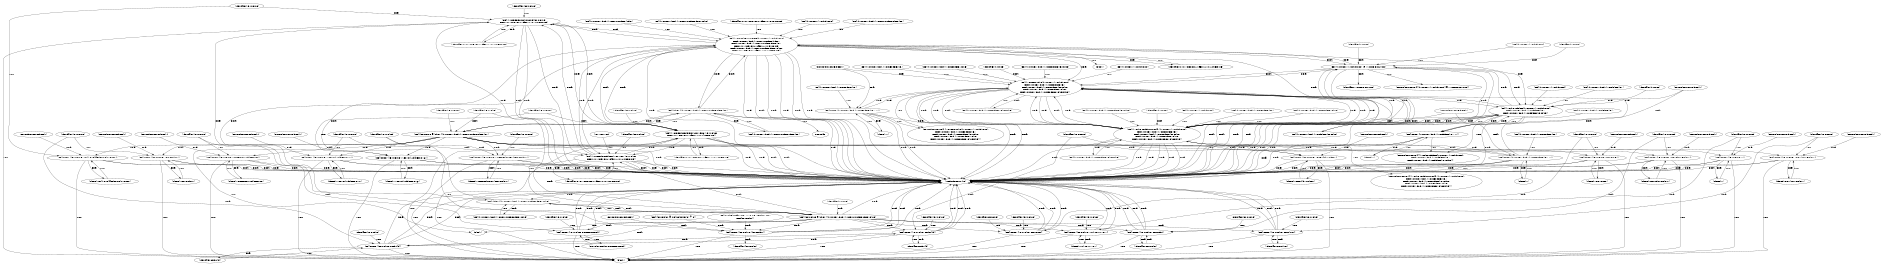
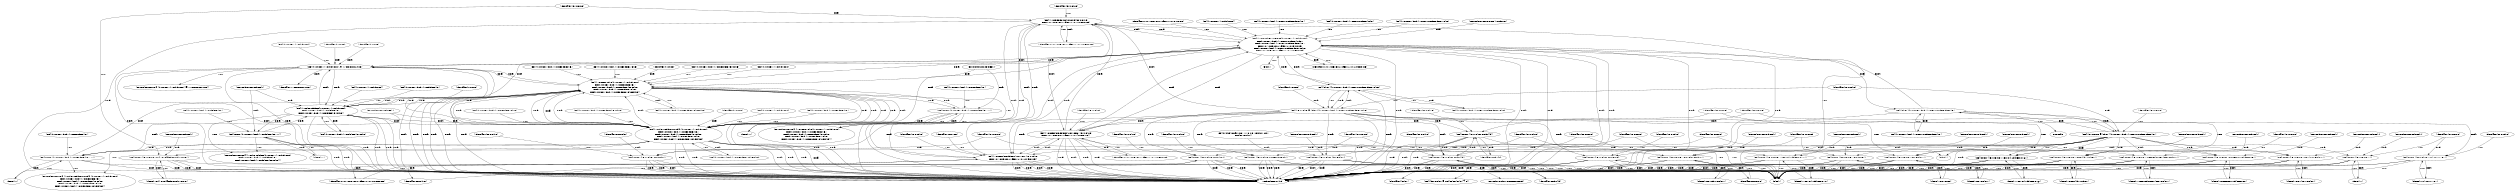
  digraph {
    fontname="DejaVu Sans"
    node [fontname="DejaVu Sans"]
    edge [fontname="DejaVu Sans"]
    n1 [label="(Call,kvp_get_domain_name(key_value,\n\t\t\t\t\tHV_KVP_EXCHANGE_MAX_VALUE_SIZE))"]
    n2 [label="(Call,kvp_pool_enumerate(hv_msg->kvp_hdr.pool,\n\t\t\t\t\thv_msg->body.kvp_enum_data.index,\n\t\t\t\t\thv_msg->body.kvp_enum_data.data.key,\n\t\t\t\t\tHV_KVP_EXCHANGE_MAX_KEY_SIZE,\n\t\t\t\t\thv_msg->body.kvp_enum_data.data.value,\n\t\t\t\t\tHV_KVP_EXCHANGE_MAX_VALUE_SIZE))"]
    n3 [label="(Call,kvp_get_ip_address(AF_INET6, key_value,\n\t\t\t\t\tHV_KVP_EXCHANGE_MAX_VALUE_SIZE))"]
    n4 [label="(Call,kvp_get_ip_address(AF_INET, key_value,\n\t\t\t\t\tHV_KVP_EXCHANGE_MAX_VALUE_SIZE))"]
    n5 [label="(MethodReturn,int)"]
    n6 [label="(Identifier,HV_KVP_EXCHANGE_MAX_VALUE_SIZE)"]
    n7 [label="(Block,)"]
    n8 [label="(Call,(char *)hv_msg->body.kvp_enum_data.data.value)"]
    n9 [label="(Call,hv_msg->kvp_hdr.pool != KVP_POOL_AUTO)"]
    n10 [label="(Call,kvp_get_value(hv_msg->kvp_hdr.pool,\n\t\t\t\t\thv_msg->body.kvp_set.data.key,\n\t\t\t\t\thv_msg->body.kvp_set.data.key_size,\n\t\t\t\t\thv_msg->body.kvp_set.data.value,\n\t\t\t\t\thv_msg->body.kvp_set.data.value_size))"]
    n11 [label="(Call,kvp_key_delete(hv_msg->kvp_hdr.pool,\n\t\t\t\t\thv_msg->body.kvp_delete.key,\n\t\t\t\t\thv_msg->body.kvp_delete.key_size))"]
    n12 [label="(Call,kvp_key_add_or_modify(hv_msg->kvp_hdr.pool,\n\t\t\t\t\thv_msg->body.kvp_set.data.key,\n\t\t\t\t\thv_msg->body.kvp_set.data.key_size,\n\t\t\t\t\thv_msg->body.kvp_set.data.value,\n\t\t\t\t\thv_msg->body.kvp_set.data.value_size))"]
    n13 [label="(Call,(char *)hv_msg->body.kvp_enum_data.data.key)"]
    n14 [label="(Block,)"]
    n15 [label="(Identifier,HV_KVP_EXCHANGE_MAX_VALUE_SIZE)"]
    n16 [label="(Identifier,HV_KVP_EXCHANGE_MAX_VALUE_SIZE)"]
    n17 [label="(Identifier,HV_KVP_EXCHANGE_MAX_VALUE_SIZE)"]
    n18 [label="(Call,key_value = (char *)hv_msg->body.kvp_enum_data.data.value)"]
    n19 [label="(Call,strcpy(key_value, lic_version))"]
    n20 [label="(Call,strcpy(key_value, os_build))"]
    n21 [label="(Call,strcpy(key_value, os_build))"]
    n22 [label="(Call,strcpy(key_value, os_name))"]
    n23 [label="(Call,strcpy(key_value, os_major))"]
    n24 [label="(Call,strcpy(key_value, os_minor))"]
    n25 [label="(Call,strcpy(key_value, processor_arch))"]
    n26 [label="(Call,strcpy(key_value, \"Unknown Key\"))"]
    n27 [label="(Block,)"]
    n28 [label="(Call,hv_msg->body.kvp_enum_data.data.value)"]
-   n29 [label="(Identifier,lic_version)"]
+   n29 [label="(Identifier,lic_key)"]
    n30 [label="(Identifier,os_build)"]
    n31 [label="(Identifier,os_build)"]
    n32 [label="(Identifier,os_name)"]
    n33 [label="(Identifier,os_major)"]
    n34 [label="(Identifier,os_minor)"]
    n35 [label="(OSMajorVersion,processor_arch)"]
    n36 [label="(Literal,\"Unknown Key\")"]
    n37 [label="(ControlStructure,if (hv_msg->kvp_hdr.pool != KVP_POOL_AUTO))"]
    n38 [label="(Identifier,KVP_POOL_AUTO)"]
    n39 [label="(Call,strcpy(hv_msg->body.kvp_set.data.key, \"\"))"]
    n40 [label="(ControlStructure,if (kvp_get_value(hv_msg->kvp_hdr.pool,\n\t\t\t\t\thv_msg->body.kvp_set.data.key,\n\t\t\t\t\thv_msg->body.kvp_set.data.key_size,\n\t\t\t\t\thv_msg->body.kvp_set.data.value,\n\t\t\t\t\thv_msg->body.kvp_set.data.value_size)))"]
    n41 [label="(Call,hv_msg->body.kvp_set.data.value_size)"]
    n42 [label="(Call,strcpy(hv_msg->body.kvp_delete.key, \"\"))"]
    n43 [label="(ControlStructure,if (kvp_key_delete(hv_msg->kvp_hdr.pool,\n\t\t\t\t\thv_msg->body.kvp_delete.key,\n\t\t\t\t\thv_msg->body.kvp_delete.key_size)))"]
    n44 [label="(Call,hv_msg->body.kvp_delete.key_size)"]
    n45 [label="(Call,strcpy(hv_msg->body.kvp_set.data.key, \"\"))"]
    n46 [label="(ControlStructure,if (kvp_key_add_or_modify(hv_msg->kvp_hdr.pool,\n\t\t\t\t\thv_msg->body.kvp_set.data.key,\n\t\t\t\t\thv_msg->body.kvp_set.data.key_size,\n\t\t\t\t\thv_msg->body.kvp_set.data.value,\n\t\t\t\t\thv_msg->body.kvp_set.data.value_size)))"]
    n47 [label="(Call,hv_msg->body.kvp_set.data.value_size)"]
    n48 [label="(Call,key_name = (char *)hv_msg->body.kvp_enum_data.data.key)"]
    n49 [label="(Call,hv_msg->body.kvp_enum_data.data.key)"]
    1000595
    n51 [label="(Literal,\"\")"]
    n52 [label="(Literal,\"\")"]
    n53 [label="(Literal,\"\")"]
    n54 [label="(Call,strcpy(key_name, \"FullyQualifiedDomainName\"))"]
    n55 [label="(Call,strcpy(key_name, \"IntegrationServicesVersion\"))"]
    n56 [label="(Call,strcpy(key_name, \"NetworkAddressIPv4\"))"]
    n57 [label="(Call,strcpy(key_name, \"NetworkAddressIPv6\"))"]
    n58 [label="(Call,strcpy(key_name, \"OSBuildNumber\"))"]
    n59 [label="(Call,strcpy(key_name, \"OSName\"))"]
    n60 [label="(Call,strcpy(key_name, \"OSMajorVersion\"))"]
    n61 [label="(Call,strcpy(key_name, \"OSMinorVersion\"))"]
    n62 [label="(Call,strcpy(key_name, \"OSVersion\"))"]
    n63 [label="(Call,strcpy(key_name, \"ProcessorArchitecture\"))"]
    n64 [label="(Call,strcpy(key_name, \"\"))"]
    n65 [label="(Literal,\"FullyQualifiedDomainName\")"]
    n66 [label="(Literal,\"IntegrationServicesVersion\")"]
    n67 [label="(Literal,\"NetworkAddressIPv4\")"]
    n68 [label="(Literal,\"NetworkAddressIPv6\")"]
    n69 [label="(Literal,\"OSBuildNumber\")"]
    n70 [label="(Literal,\"OSName\")"]
    n71 [label="(Literal,\"OSMajorVersion\")"]
    n72 [label="(Literal,\"OSMinorVersion\")"]
    n73 [label="(Literal,\"OSVersion\")"]
    n74 [label="(Literal,\"ProcessorArchitecture\")"]
    n75 [label="(Literal,\"\")"]
    n76 [label="(Identifier,key_value)"]
    n77 [label="(ControlStructure,break;)"]
    n78 [label="(ControlStructure,break;)"]
-   n79 [label="(Key,AF_INET)"]
+   n79 [label="(Identifier,AF_INET)"]
    n80 [label="(ControlStructure,break;)"]
    n81 [label="(Identifier,HV_KVP_EXCHANGE_MAX_KEY_SIZE)"]
    n82 [label="(Call,hv_msg->kvp_hdr.pool)"]
    n83 [label="(Call,hv_msg->body.kvp_delete.key)"]
    n84 [label="(Identifier,key_name)"]
    n85 [label="(Identifier,hv_msg)"]
    n86 [label="(Identifier,key_value)"]
    n87 [label="(ControlStructure,break;)"]
    n88 [label="(Call,hv_msg->kvp_hdr.pool)"]
    n89 [label="(ControlStructure,break;)"]
    n90 [label="(Call,lic_version = malloc(strlen(p) + 1))"]
    n91 [label="(Identifier,key_name)"]
    n92 [label="(ControlStructure,break;)"]
    n93 [label="(Call,hv_msg->body.kvp_set.data.key)"]
    n94 [label="(ControlStructure,break;)"]
    n95 [label="(Call,hv_msg->body.kvp_set.data.key_size)"]
    n96 [label="(Call,hv_msg->body.kvp_set.data.key_size)"]
    n97 [label="(ControlStructure,break;)"]
    n98 [label="(Identifier,key_value)"]
    n99 [label="(Identifier,key_name)"]
    n100 [label="(Call,hv_msg->body.kvp_enum_data.data.key)"]
    n101 [label="(Identifier,key_name)"]
    n102 [label="(Identifier,key_value)"]
    n103 [label="(Identifier,key_name)"]
    n104 [label="(Identifier,hv_msg)"]
    n105 [label="(ControlStructure,break;)"]
    n106 [label="(Call,hv_msg->kvp_hdr.pool)"]
    n107 [label="(ControlStructure,break;)"]
    n108 [label="(Identifier,hv_msg)"]
    n109 [label="(Call,hv_msg->body.kvp_set.data.key)"]
    n110 [label="(ControlStructure,break;)"]
    n111 [label="(Identifier,key_value)"]
    n112 [label="(Call,hv_msg->body.kvp_set.data.key)"]
    n113 [label="(Identifier,hv_msg)"]
    n114 [label="(Identifier,key_value)"]
    n115 [label="(Call,hv_msg->body.kvp_enum_data.index)"]
    n116 [label="(Call,syslog(LOG_INFO, \"KVP LIC Version: %s\",\n\t\t\t\t\tlic_version))"]
    n117 [label="(Identifier,key_value)"]
    n118 [label="(Identifier,key_value)"]
    n119 [label="(Identifier,key_value)"]
    n120 [label="(Identifier,key_name)"]
    n121 [label="(Identifier,key_name)"]
    n122 [label="(Call,hv_msg->body.kvp_delete.key)"]
    n123 [label="(Call,hv_msg->kvp_hdr.pool)"]
    n124 [label="(Call,hv_msg->body.kvp_enum_data.data.value)"]
    n125 [label="(ControlStructure,break;)"]
    n126 [label="(Identifier,key_value)"]
    n127 [label="(Identifier,key_value)"]
+   n128 [label="(ControlStructure,goto kvp_done;)"]
    n129 [label="(Call,hv_msg->body.kvp_set.data.value)"]
    n130 [label="(Identifier,hv_msg)"]
    n131 [label="(Call,hv_msg->kvp_hdr.pool)"]
    n132 [label="(Identifier,key_name)"]
    n133 [label="(ControlStructure,break;)"]
    n134 [label="(Identifier,key_value)"]
    n135 [label="(Identifier,hv_msg)"]
    n136 [label="(Call,hv_msg->body.kvp_set.data.key)"]
    n137 [label="(Identifier,key_name)"]
    n138 [label="(Identifier,key_name)"]
    n139 [label="(Call,hv_msg->body.kvp_set.data.value)"]
    n140 [label="(ControlStructure,break;)"]
    n141 [label="(Identifier,key_name)"]
    n142 [label="(Identifier,key_name)"]
    n1 -> n2 [label="DDG: "]
    n1 -> n3 [label="DDG: "]
    n1 -> n4 [label="DDG: "]
    n1 -> n5 [label="DDG: "]
    n1 -> n5 [label="DDG: "]
    n1 -> n5 [label="DDG: "]
    n1 -> n6 [label="CFG: "]
    n1 -> n7 [label="AST: "]
    n2 -> n1 [label="DDG: "]
    n2 -> n3 [label="DDG: "]
    n2 -> n4 [label="DDG: "]
    n2 -> n5 [label="DDG: "]
    n2 -> n5 [label="DDG: "]
    n2 -> n5 [label="DDG: "]
    n2 -> n5 [label="DDG: "]
    n2 -> n5 [label="DDG: "]
    n2 -> n5 [label="DDG: "]
    n2 -> n5 [label="DDG: "]
    n2 -> n8 [label="DDG: "]
    n2 -> n9 [label="DDG: "]
    n2 -> n10 [label="DDG: "]
    n2 -> n11 [label="DDG: "]
    n2 -> n12 [label="DDG: "]
    n2 -> n13 [label="DDG: "]
    n2 -> n14 [label="AST: "]
    n2 -> n15 [label="CFG: "]
    n3 -> n1 [label="DDG: "]
    n3 -> n2 [label="DDG: "]
    n3 -> n4 [label="DDG: "]
    n3 -> n5 [label="DDG: "]
    n3 -> n5 [label="DDG: "]
    n3 -> n5 [label="DDG: "]
    n3 -> n5 [label="DDG: "]
    n3 -> n7 [label="AST: "]
    n3 -> n16 [label="CFG: "]
    n4 -> n1 [label="DDG: "]
    n4 -> n2 [label="DDG: "]
    n4 -> n3 [label="DDG: "]
    n4 -> n5 [label="DDG: "]
    n4 -> n5 [label="DDG: "]
    n4 -> n5 [label="DDG: "]
    n4 -> n5 [label="DDG: "]
    n4 -> n7 [label="AST: "]
    n4 -> n17 [label="CFG: "]
    n6 -> n1 [label="AST: "]
    n8 -> n2 [label="DDG: "]
-   n5 -> n8 [label="DDG: "]
+   n8 -> n5 [label="DDG: "]
    n8 -> n18 [label="AST: "]
    n8 -> n18 [label="DDG: "]
    n8 -> n28 [label="CFG: "]
    n9 -> n2 [label="DDG: "]
    n9 -> n5 [label="DDG: "]
    n9 -> n5 [label="DDG: "]
    n9 -> n5 [label="DDG: "]
    n9 -> n10 [label="DDG: "]
    n9 -> n11 [label="DDG: "]
    n9 -> n12 [label="DDG: "]
    n9 -> n37 [label="AST: "]
    n9 -> n38 [label="CFG: "]
    n10 -> n5 [label="DDG: "]
    n10 -> n5 [label="DDG: "]
    n10 -> n5 [label="DDG: "]
    n10 -> n5 [label="DDG: "]
    n10 -> n5 [label="DDG: "]
    n10 -> n5 [label="DDG: "]
    n10 -> n9 [label="DDG: "]
    n10 -> n11 [label="DDG: "]
    n10 -> n12 [label="DDG: "]
    n10 -> n12 [label="DDG: "]
    n10 -> n12 [label="DDG: "]
    n10 -> n12 [label="DDG: "]
    n10 -> n12 [label="DDG: "]
    n10 -> n39 [label="DDG: "]
    n10 -> n40 [label="AST: "]
    n10 -> n41 [label="CFG: "]
    n11 -> n5 [label="DDG: "]
    n11 -> n5 [label="DDG: "]
    n11 -> n5 [label="DDG: "]
    n11 -> n5 [label="DDG: "]
    n11 -> n9 [label="DDG: "]
    n11 -> n10 [label="DDG: "]
    n11 -> n12 [label="DDG: "]
    n11 -> n42 [label="DDG: "]
    n11 -> n43 [label="AST: "]
    n11 -> n44 [label="CFG: "]
    n12 -> n5 [label="DDG: "]
    n12 -> n5 [label="DDG: "]
    n12 -> n5 [label="DDG: "]
    n12 -> n5 [label="DDG: "]
    n12 -> n5 [label="DDG: "]
    n12 -> n5 [label="DDG: "]
    n12 -> n9 [label="DDG: "]
    n12 -> n10 [label="DDG: "]
    n12 -> n10 [label="DDG: "]
    n12 -> n10 [label="DDG: "]
    n12 -> n10 [label="DDG: "]
    n12 -> n10 [label="DDG: "]
    n12 -> n11 [label="DDG: "]
    n12 -> n45 [label="DDG: "]
    n12 -> n46 [label="AST: "]
    n12 -> n47 [label="CFG: "]
    n13 -> n2 [label="DDG: "]
    n13 -> n5 [label="CFG: "]
    n13 -> n48 [label="AST: "]
    n13 -> n48 [label="DDG: "]
    n13 -> n49 [label="CFG: "]
    n13 -> 1000595 [label="AST: "]
    n15 -> n2 [label="AST: "]
    n16 -> n3 [label="AST: "]
    n17 -> n4 [label="AST: "]
    n18 -> n1 [label="DDG: "]
    n18 -> n3 [label="DDG: "]
    n18 -> n4 [label="DDG: "]
    n18 -> n5 [label="DDG: "]
    n18 -> n8 [label="CFG: "]
    n18 -> n19 [label="DDG: "]
    n18 -> n20 [label="DDG: "]
    n18 -> n21 [label="DDG: "]
    n18 -> n22 [label="DDG: "]
    n18 -> n23 [label="DDG: "]
    n18 -> n24 [label="DDG: "]
    n18 -> n25 [label="DDG: "]
    n18 -> n26 [label="DDG: "]
    n18 -> n27 [label="AST: "]
    n19 -> n5 [label="DDG: "]
    n19 -> n5 [label="DDG: "]
    n19 -> n5 [label="DDG: "]
    n19 -> n7 [label="AST: "]
    n19 -> n29 [label="CFG: "]
    n20 -> n5 [label="DDG: "]
    n20 -> n5 [label="DDG: "]
    n20 -> n5 [label="DDG: "]
    n20 -> n7 [label="AST: "]
    n20 -> n21 [label="DDG: "]
    n20 -> n30 [label="CFG: "]
    n21 -> n5 [label="DDG: "]
    n21 -> n5 [label="DDG: "]
    n21 -> n5 [label="DDG: "]
    n21 -> n7 [label="AST: "]
    n21 -> n20 [label="DDG: "]
    n21 -> n31 [label="CFG: "]
    n22 -> n5 [label="DDG: "]
    n22 -> n5 [label="DDG: "]
    n22 -> n5 [label="DDG: "]
    n22 -> n7 [label="AST: "]
+   n22 -> n32 [label="CFG: "]
    n23 -> n5 [label="DDG: "]
    n23 -> n5 [label="DDG: "]
    n23 -> n5 [label="DDG: "]
    n23 -> n7 [label="AST: "]
-   n23 -> n33 [label="CFG: "]
    n24 -> n5 [label="DDG: "]
    n24 -> n5 [label="DDG: "]
    n24 -> n5 [label="DDG: "]
    n24 -> n7 [label="AST: "]
    n24 -> n34 [label="CFG: "]
    n25 -> n5 [label="DDG: "]
    n25 -> n5 [label="DDG: "]
    n25 -> n5 [label="DDG: "]
    n25 -> n7 [label="AST: "]
-   n25 -> n35 [label="AST: "]
+   n25 -> n35 [label="CFG: "]
    n26 -> n5 [label="DDG: "]
    n26 -> n5 [label="DDG: "]
    n26 -> n7 [label="AST: "]
    n26 -> n36 [label="CFG: "]
    n28 -> n8 [label="AST: "]
    n30 -> n20 [label="AST: "]
    n31 -> n21 [label="AST: "]
    n32 -> n22 [label="AST: "]
    n33 -> n23 [label="CFG: "]
    n34 -> n24 [label="AST: "]
-   n35 -> n25 [label="AST: "]
    n36 -> n26 [label="AST: "]
    n39 -> n5 [label="DDG: "]
    n39 -> n5 [label="DDG: "]
    n39 -> n10 [label="DDG: "]
    n39 -> n12 [label="DDG: "]
    n39 -> n40 [label="AST: "]
    n39 -> n51 [label="CFG: "]
    n41 -> n10 [label="AST: "]
    n42 -> n5 [label="DDG: "]
    n42 -> n5 [label="DDG: "]
    n42 -> n11 [label="DDG: "]
    n42 -> n43 [label="AST: "]
    n42 -> n52 [label="CFG: "]
    n44 -> n11 [label="AST: "]
    n45 -> n5 [label="DDG: "]
    n45 -> n5 [label="DDG: "]
    n45 -> n10 [label="DDG: "]
    n45 -> n12 [label="DDG: "]
    n45 -> n46 [label="AST: "]
    n45 -> n53 [label="CFG: "]
    n47 -> n12 [label="AST: "]
    n48 -> n5 [label="DDG: "]
    n48 -> n13 [label="CFG: "]
    n48 -> n27 [label="AST: "]
    n48 -> n54 [label="DDG: "]
    n48 -> n55 [label="DDG: "]
    n48 -> n56 [label="DDG: "]
    n48 -> n57 [label="DDG: "]
    n48 -> n58 [label="DDG: "]
    n48 -> n59 [label="DDG: "]
    n48 -> n60 [label="DDG: "]
    n48 -> n61 [label="DDG: "]
    n48 -> n62 [label="DDG: "]
    n48 -> n63 [label="DDG: "]
    n48 -> n64 [label="DDG: "]
    n49 -> n13 [label="AST: "]
    n51 -> n39 [label="AST: "]
    n52 -> n42 [label="AST: "]
    n53 -> n45 [label="AST: "]
    n54 -> n5 [label="DDG: "]
    n54 -> n5 [label="DDG: "]
    n54 -> n7 [label="AST: "]
    n54 -> n65 [label="CFG: "]
    n55 -> n5 [label="DDG: "]
    n55 -> n5 [label="DDG: "]
    n55 -> n7 [label="AST: "]
    n55 -> n66 [label="CFG: "]
    n56 -> n5 [label="DDG: "]
    n56 -> n5 [label="DDG: "]
    n56 -> n7 [label="AST: "]
    n56 -> n67 [label="CFG: "]
    n57 -> n5 [label="DDG: "]
    n57 -> n5 [label="DDG: "]
    n57 -> n7 [label="AST: "]
    n57 -> n68 [label="CFG: "]
    n58 -> n5 [label="DDG: "]
    n58 -> n5 [label="DDG: "]
    n58 -> n7 [label="AST: "]
    n58 -> n69 [label="CFG: "]
    n59 -> n5 [label="DDG: "]
    n59 -> n5 [label="DDG: "]
    n59 -> n7 [label="AST: "]
    n59 -> n70 [label="CFG: "]
    n60 -> n5 [label="DDG: "]
    n60 -> n5 [label="DDG: "]
    n60 -> n7 [label="AST: "]
    n60 -> n71 [label="CFG: "]
    n61 -> n5 [label="DDG: "]
    n61 -> n5 [label="DDG: "]
    n61 -> n7 [label="AST: "]
    n61 -> n72 [label="CFG: "]
    n62 -> n5 [label="DDG: "]
    n62 -> n5 [label="DDG: "]
    n62 -> n7 [label="AST: "]
    n62 -> n73 [label="CFG: "]
    n63 -> n5 [label="DDG: "]
    n63 -> n5 [label="DDG: "]
    n63 -> n7 [label="AST: "]
    n63 -> n74 [label="CFG: "]
    n64 -> n5 [label="DDG: "]
    n64 -> n5 [label="DDG: "]
    n64 -> n7 [label="AST: "]
    n64 -> n75 [label="CFG: "]
    n65 -> n54 [label="AST: "]
    n66 -> n55 [label="AST: "]
    n67 -> n56 [label="AST: "]
    n68 -> n57 [label="AST: "]
    n69 -> n58 [label="AST: "]
    n70 -> n59 [label="AST: "]
    n71 -> n60 [label="AST: "]
    n72 -> n61 [label="AST: "]
    n73 -> n62 [label="AST: "]
    n74 -> n63 [label="AST: "]
    n75 -> n64 [label="AST: "]
    n76 -> n1 [label="AST: "]
    n77 -> n57 [label="CFG: "]
    n78 -> n58 [label="CFG: "]
    n79 -> n4 [label="AST: "]
    n80 -> n56 [label="CFG: "]
    n81 -> n2 [label="AST: "]
    n82 -> n9 [label="AST: "]
    n83 -> n11 [label="AST: "]
    n84 -> n25 [label="CFG: "]
    n84 -> n63 [label="AST: "]
    n85 -> n10 [label="CFG: "]
    n86 -> n20 [label="AST: "]
    n87 -> n19 [label="CFG: "]
    n88 -> n2 [label="AST: "]
    n89 -> n12 [label="CFG: "]
    n89 -> n45 [label="CFG: "]
-   n90 -> n19 [label="DDG: "]
+   n19 -> n90 [label="DDG: "]
    n91 -> n24 [label="CFG: "]
    n91 -> n61 [label="AST: "]
    n92 -> n10 [label="CFG: "]
    n92 -> n39 [label="CFG: "]
    n93 -> n45 [label="AST: "]
    n94 -> n59 [label="CFG: "]
    n95 -> n12 [label="AST: "]
    n96 -> n10 [label="AST: "]
    n97 -> n62 [label="CFG: "]
    n98 -> n23 [label="AST: "]
    n99 -> n4 [label="CFG: "]
    n99 -> n56 [label="AST: "]
    n100 -> n2 [label="AST: "]
    n101 -> n23 [label="CFG: "]
    n101 -> n60 [label="AST: "]
    n102 -> n22 [label="AST: "]
    n103 -> n1 [label="CFG: "]
    n103 -> n54 [label="AST: "]
    n104 -> n9 [label="CFG: "]
    n105 -> n61 [label="CFG: "]
    n106 -> n10 [label="AST: "]
    n107 -> n11 [label="CFG: "]
    n107 -> n42 [label="CFG: "]
    n108 -> n9 [label="CFG: "]
    n109 -> n10 [label="AST: "]
    n110 -> n54 [label="CFG: "]
    n111 -> n3 [label="AST: "]
    n112 -> n39 [label="AST: "]
    n113 -> n11 [label="CFG: "]
    n114 -> n26 [label="AST: "]
    n115 -> n2 [label="AST: "]
    n116 -> n19 [label="DDG: "]
    n117 -> n21 [label="AST: "]
    n118 -> n18 [label="AST: "]
    n118 -> n48 [label="CFG: "]
    n119 -> n24 [label="AST: "]
    n120 -> n20 [label="CFG: "]
    n120 -> n58 [label="AST: "]
    n121 -> n3 [label="CFG: "]
    n121 -> n57 [label="AST: "]
    n122 -> n42 [label="AST: "]
    n123 -> n11 [label="AST: "]
    n124 -> n2 [label="AST: "]
    n125 -> n60 [label="CFG: "]
    n126 -> n4 [label="AST: "]
    n127 -> n25 [label="AST: "]
+   n128 -> n2 [label="CFG: "]
    n129 -> n10 [label="AST: "]
    n130 -> n12 [label="CFG: "]
    n131 -> n12 [label="AST: "]
    n132 -> n26 [label="CFG: "]
    n132 -> n64 [label="AST: "]
    n133 -> n63 [label="CFG: "]
    n134 -> n19 [label="AST: "]
    n134 -> n55 [label="CFG: "]
    n135 -> n18 [label="CFG: "]
    n136 -> n12 [label="AST: "]
    n137 -> n22 [label="CFG: "]
    n137 -> n59 [label="AST: "]
    n138 -> n48 [label="AST: "]
    n139 -> n12 [label="AST: "]
    n140 -> n64 [label="CFG: "]
    n141 -> n21 [label="CFG: "]
    n141 -> n62 [label="AST: "]
    n142 -> n55 [label="AST: "]
  }
